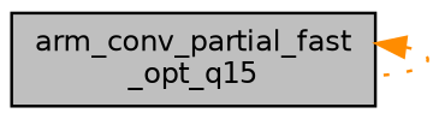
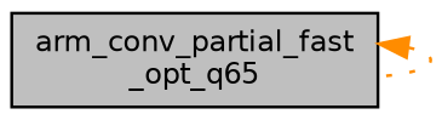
  digraph {
    rankdir=TB
-   n1 [color=black fillcolor=grey75 fontcolor=black fontname=Helvetica fontsize=10 height=0.2 label="arm_conv_partial_fast\l_opt_q15" shape=record style=filled width=0.4]
+   n1 [color=black fillcolor=grey75 fontcolor=black fontname=Helvetica fontsize=10 height=0.2 label="arm_conv_partial_fast\l_opt_q65" shape=record style=filled width=0.4]
    n1 -> n1 [color=darkorange dir=back fontname=Helvetica fontsize=10 labelfontname=Helvetica labelfontsize=10 style=dotted]
  }
